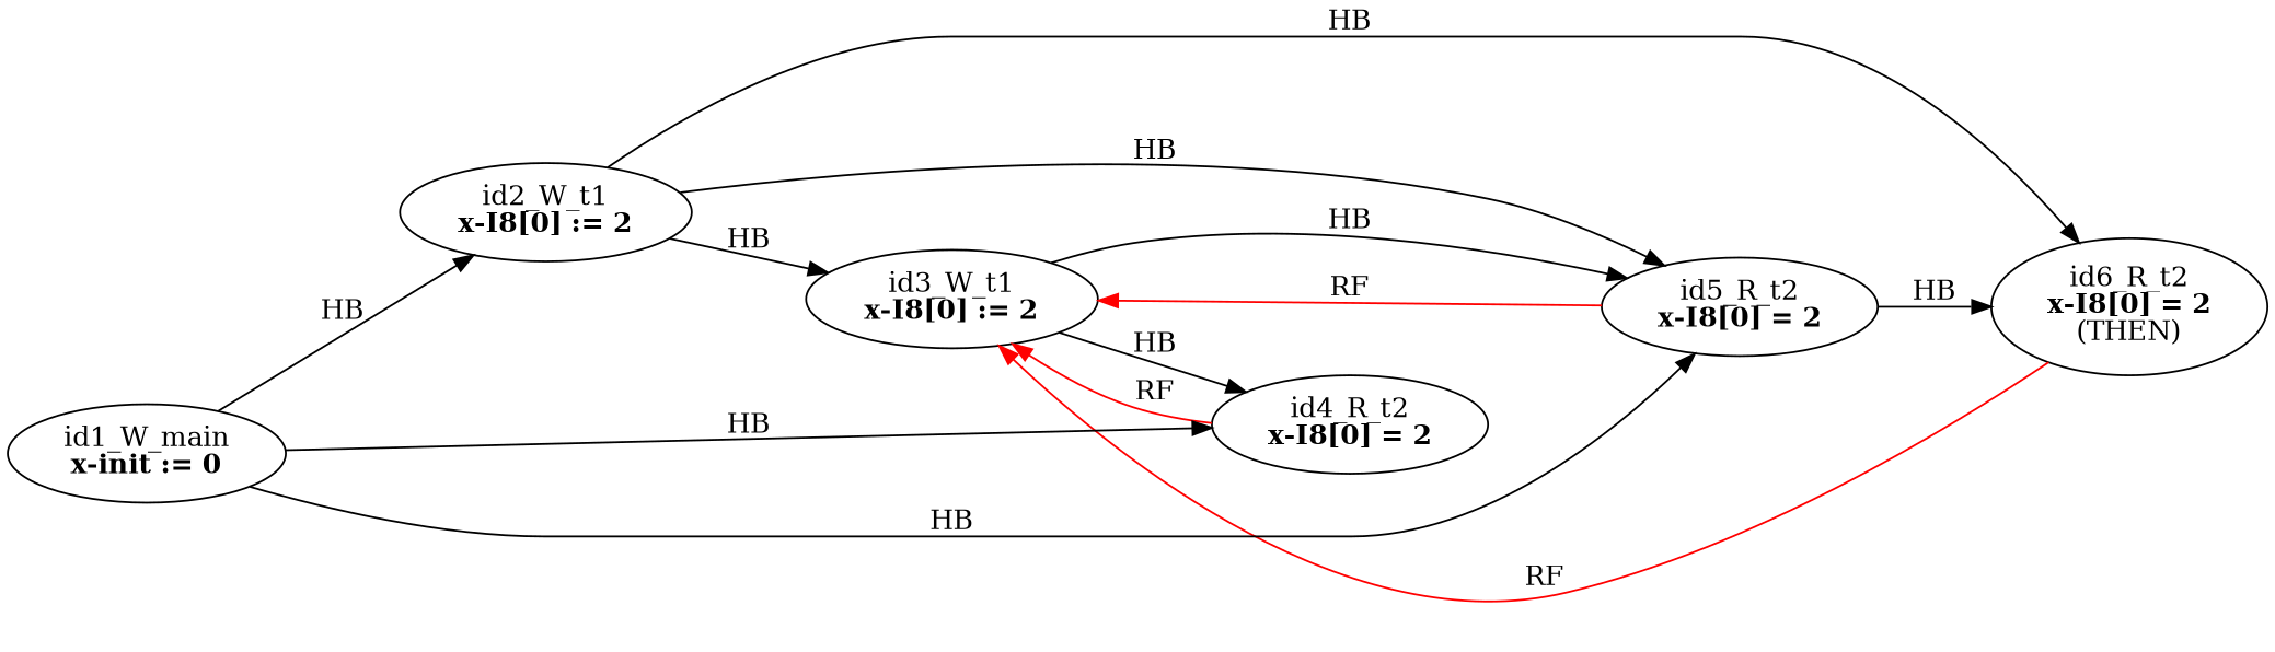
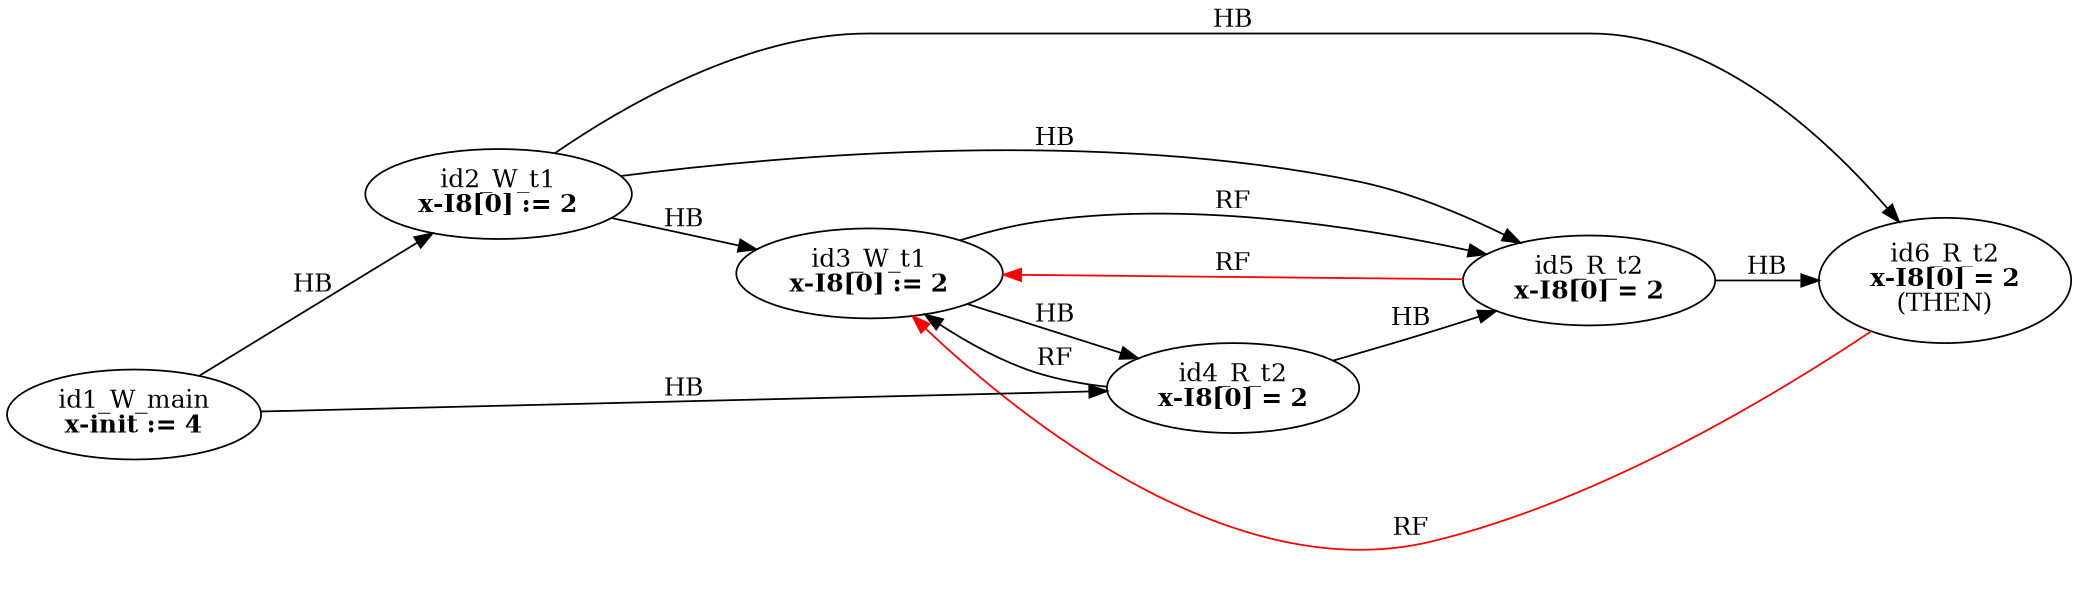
  digraph {
    rankdir=LR
    splines=true
    edge [color=black]
    n1 [label=<id2_W_t1<br/><B>x-I8[0] := 2</B>>]
    n2 [label=<id3_W_t1<br/><B>x-I8[0] := 2</B>>]
    n3 [label=<id5_R_t2<br/><B>x-I8[0] = 2</B>>]
    n4 [label=<id6_R_t2<br/><B>x-I8[0] = 2</B><br/>(THEN)>]
    n5 [label=<id4_R_t2<br/><B>x-I8[0] = 2</B>>]
-   n6 [label=<id1_W_main<br/><B>x-init := 0</B>>]
+   n6 [label=<id1_W_main<br/><B>x-init := 4</B>>]
    n1 -> n2 [label=HB]
    n1 -> n3 [label=HB]
    n1 -> n4 [label=HB]
-   n2 -> n3 [label=HB]
+   n2 -> n3 [label=RF]
    n2 -> n5 [label=HB]
    n3 -> n2 [color=red label=RF]
    n3 -> n4 [label=HB]
    n4 -> n2 [color=red label=RF]
-   n5 -> n2 [color=red label=RF]
-   n6 -> n3 [label=HB]
+   n5 -> n2 [label=RF]
+   n5 -> n3 [label=HB]
    n6 -> n1 [label=HB]
    n6 -> n5 [label=HB]
  }
